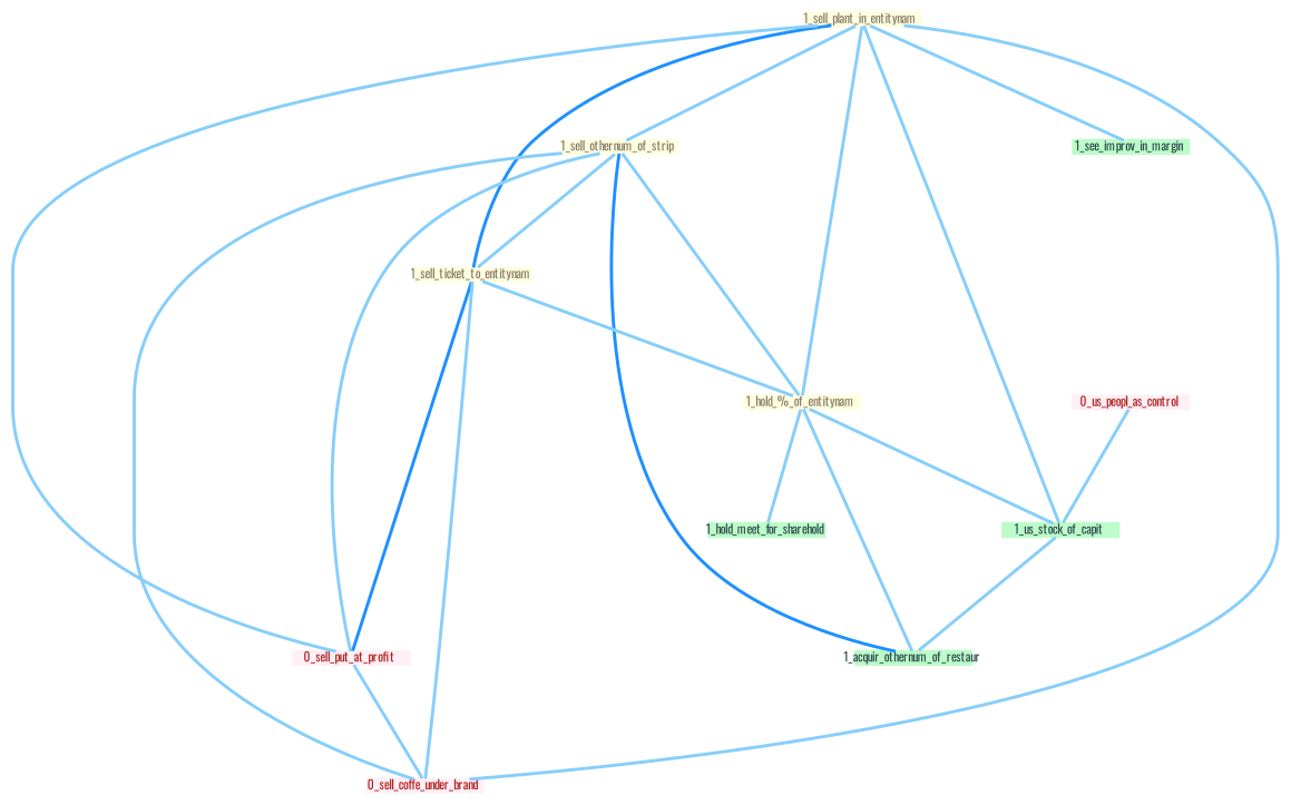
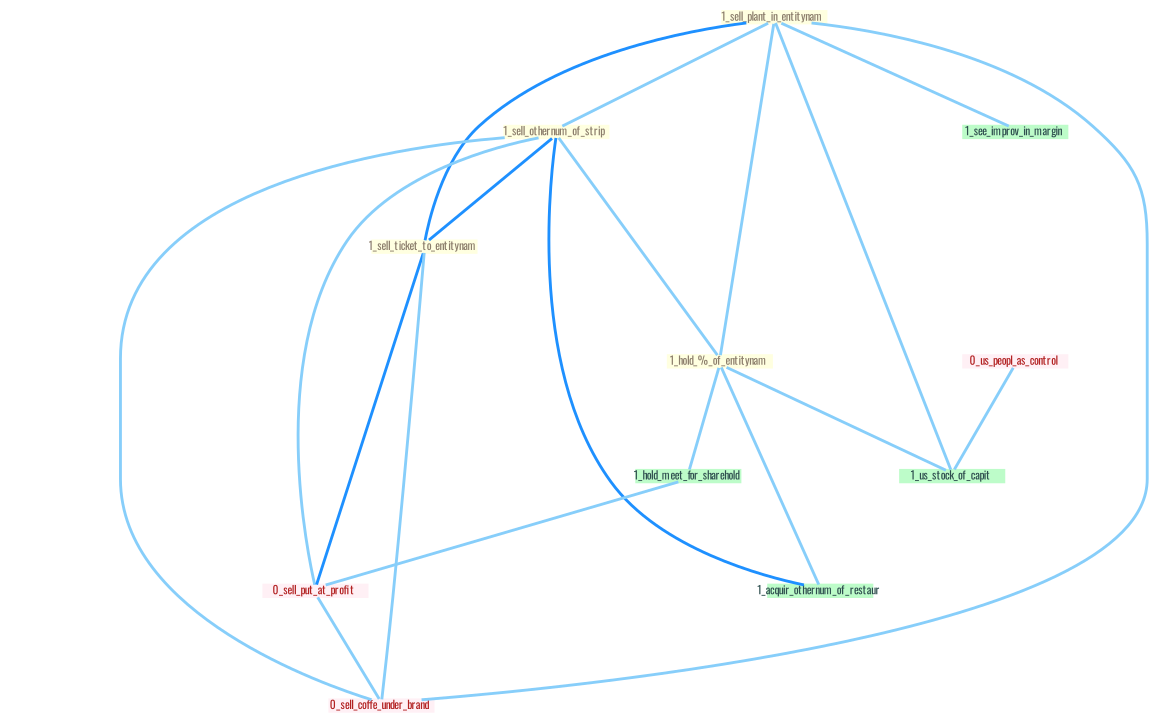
  graph {
    fontname=Oswald
    node [color="#ffffe0" fixedsize=true fontcolor="#8b7d6b" fontname=Oswald fontsize=4 shape=polygon style=filled]
    edge [color="#87cefa" fontname=Oswald w=1]
    "1_sell_plant_in_entitynam " [height=.06 width=.5]
    "1_sell_othernum_of_strip " [height=.06 width=.5]
    "1_sell_ticket_to_entitynam " [height=.06 width=.5]
    "1_hold_%_of_entitynam " [height=.06 width=.5]
    "0_us_peopl_as_control " [color="#fff0f5" fontcolor="#b22222" height=.06 width=.5]
    "0_sell_put_at_profit " [color="#fff0f5" fontcolor="#b22222" height=.06 width=.5]
    "0_sell_coffe_under_brand " [color="#fff0f5" fontcolor="#b22222" height=.06 width=.5]
    "1_see_improv_in_margin " [color="#BDFCC9" fontcolor="#2f4f4f" height=.06 width=.5]
    "1_us_stock_of_capit " [color="#BDFCC9" fontcolor="#2f4f4f" height=.06 width=.5]
    "1_acquir_othernum_of_restaur " [color="#BDFCC9" fontcolor="#2f4f4f" height=.06 width=.5]
    "1_hold_meet_for_sharehold " [color="#BDFCC9" fontcolor="#2f4f4f" height=.06 width=.5]
    subgraph sub_1 {
      "1_sell_plant_in_entitynam "
      "1_sell_othernum_of_strip "
      "1_sell_ticket_to_entitynam "
      "1_hold_%_of_entitynam "
    }
    subgraph sub_2 {
      "0_us_peopl_as_control "
      "0_sell_put_at_profit "
      "0_sell_coffe_under_brand "
    }
    "1_sell_plant_in_entitynam " -- "1_sell_othernum_of_strip "
    "1_sell_plant_in_entitynam " -- "1_sell_ticket_to_entitynam " [color="#1e90ff" w=2]
    "1_sell_plant_in_entitynam " -- "1_hold_%_of_entitynam "
-   "1_sell_plant_in_entitynam " -- "0_sell_put_at_profit "
+   "1_hold_meet_for_sharehold " -- "0_sell_put_at_profit "
    "1_sell_plant_in_entitynam " -- "0_sell_coffe_under_brand "
    "1_sell_plant_in_entitynam " -- "1_see_improv_in_margin "
    "1_sell_plant_in_entitynam " -- "1_us_stock_of_capit "
-   "1_sell_othernum_of_strip " -- "1_sell_ticket_to_entitynam "
+   "1_sell_othernum_of_strip " -- "1_sell_ticket_to_entitynam " [color="#1e90ff"]
    "1_sell_othernum_of_strip " -- "1_hold_%_of_entitynam "
    "1_sell_othernum_of_strip " -- "0_sell_put_at_profit "
    "1_sell_othernum_of_strip " -- "0_sell_coffe_under_brand "
    "1_sell_othernum_of_strip " -- "1_acquir_othernum_of_restaur " [color="#1e90ff" w=2]
-   "1_sell_ticket_to_entitynam " -- "1_hold_%_of_entitynam "
    "1_sell_ticket_to_entitynam " -- "0_sell_put_at_profit " [color="#1e90ff"]
    "1_sell_ticket_to_entitynam " -- "0_sell_coffe_under_brand "
    "1_hold_%_of_entitynam " -- "1_us_stock_of_capit "
    "1_hold_%_of_entitynam " -- "1_acquir_othernum_of_restaur "
    "1_hold_%_of_entitynam " -- "1_hold_meet_for_sharehold "
    "0_us_peopl_as_control " -- "1_us_stock_of_capit "
    "0_sell_put_at_profit " -- "0_sell_coffe_under_brand "
-   "1_us_stock_of_capit " -- "1_acquir_othernum_of_restaur "
  }
